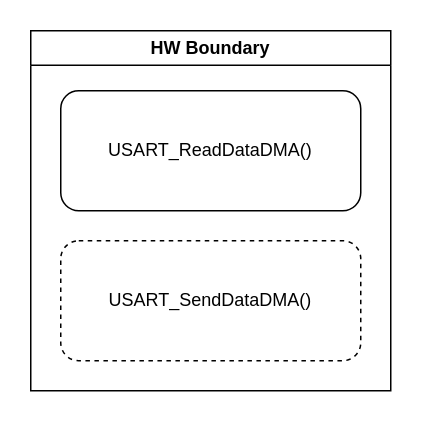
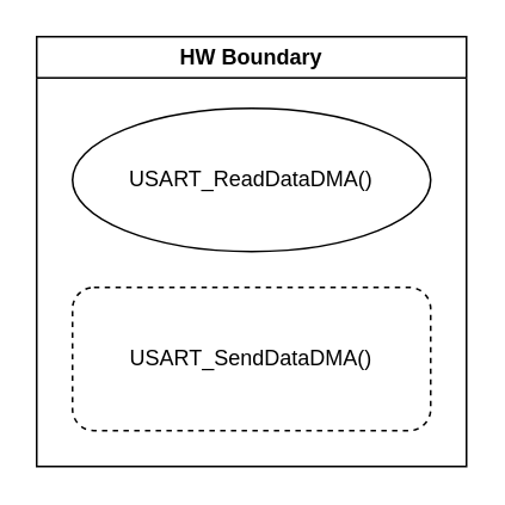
  <mxCell id="0" />
  <mxCell id="1" parent="0" />
  <mxCell id="2" value="HW Boundary" style="swimlane;whiteSpace=wrap;html=1;" vertex="1" parent="1"><mxGeometry x="20" y="20" width="240" height="240" as="geometry" /></mxCell>
- <mxCell id="3" value="USART_ReadDataDMA()" style="rounded=1;whiteSpace=wrap;html=1;" vertex="1" parent="2"><mxGeometry x="20" y="40" width="200" height="80" as="geometry" /></mxCell>
+ <mxCell id="3" value="USART_ReadDataDMA()" style="ellipse;whiteSpace=wrap;html=1;" vertex="1" parent="2"><mxGeometry x="20" y="40" width="200" height="80" as="geometry" /></mxCell>
  <mxCell id="4" value="USART_SendDataDMA()" style="rounded=1;whiteSpace=wrap;html=1;dashed=1;" vertex="1" parent="2"><mxGeometry x="20" y="140" width="200" height="80" as="geometry" /></mxCell>
